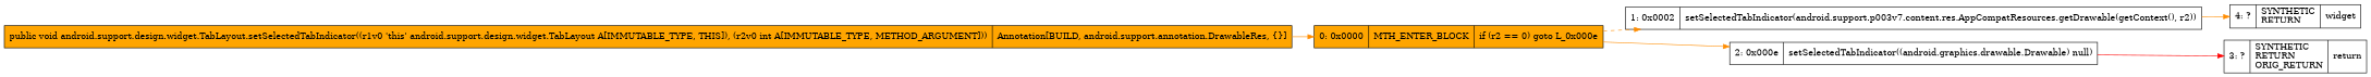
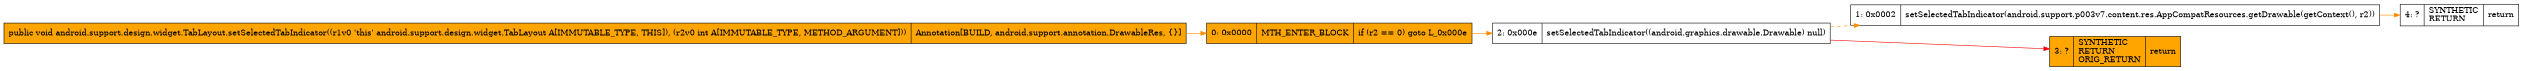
  digraph {
    rankdir=LR
    node [fillcolor=white shape=record style=filled]
    edge [color=darkorange]
    n1 [fillcolor=orange label="{0\:\ 0x0000|MTH_ENTER_BLOCK\l|if (r2 == 0) goto L_0x000e\l}"]
    n2 [label="{1\:\ 0x0002|setSelectedTabIndicator(android.support.p003v7.content.res.AppCompatResources.getDrawable(getContext(), r2))\l}"]
    n3 [label="{2\:\ 0x000e|setSelectedTabIndicator((android.graphics.drawable.Drawable) null)\l}"]
-   n4 [label="{4\:\ ?|SYNTHETIC\lRETURN\l|widget\l}"]
-   n5 [label="{3\:\ ?|SYNTHETIC\lRETURN\lORIG_RETURN\l|return\l}"]
+   n4 [label="{4\:\ ?|SYNTHETIC\lRETURN\l|return\l}"]
+   n5 [fillcolor=orange label="{3\:\ ?|SYNTHETIC\lRETURN\lORIG_RETURN\l|return\l}"]
    n6 [fillcolor=orange label="{public void android.support.design.widget.TabLayout.setSelectedTabIndicator((r1v0 'this' android.support.design.widget.TabLayout A[IMMUTABLE_TYPE, THIS]), (r2v0 int A[IMMUTABLE_TYPE, METHOD_ARGUMENT]))  | Annotation[BUILD, android.support.annotation.DrawableRes, \{\}]\l}"]
-   n1 -> n2 [style=dashed]
+   n3 -> n2 [style=dashed]
    n1 -> n3
    n2 -> n4
    n3 -> n5 [color=red]
    n6 -> n1
  }
